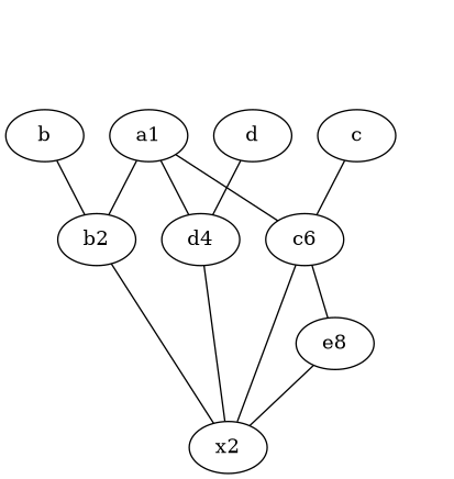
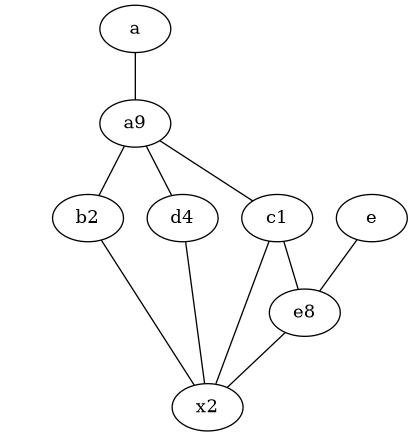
  graph {
    node [labelfontsize=50]
    n1 [label=b2]
-   b
    n3 [label=x2]
    n4 [label=d4]
-   a1
-   c1 [label=c6]
+   a1 [label=a9]
+   c1
    n7 [label=e8]
-   c
-   d
+   a
+   e
    n1 -- n3
-   b -- n1
    n4 -- n3
    a1 -- n1
    a1 -- n4
    a1 -- c1
    c1 -- n3
    c1 -- n7
    n7 -- n3
-   c -- c1
-   d -- n4
+   a -- a1
+   e -- n7
  }
